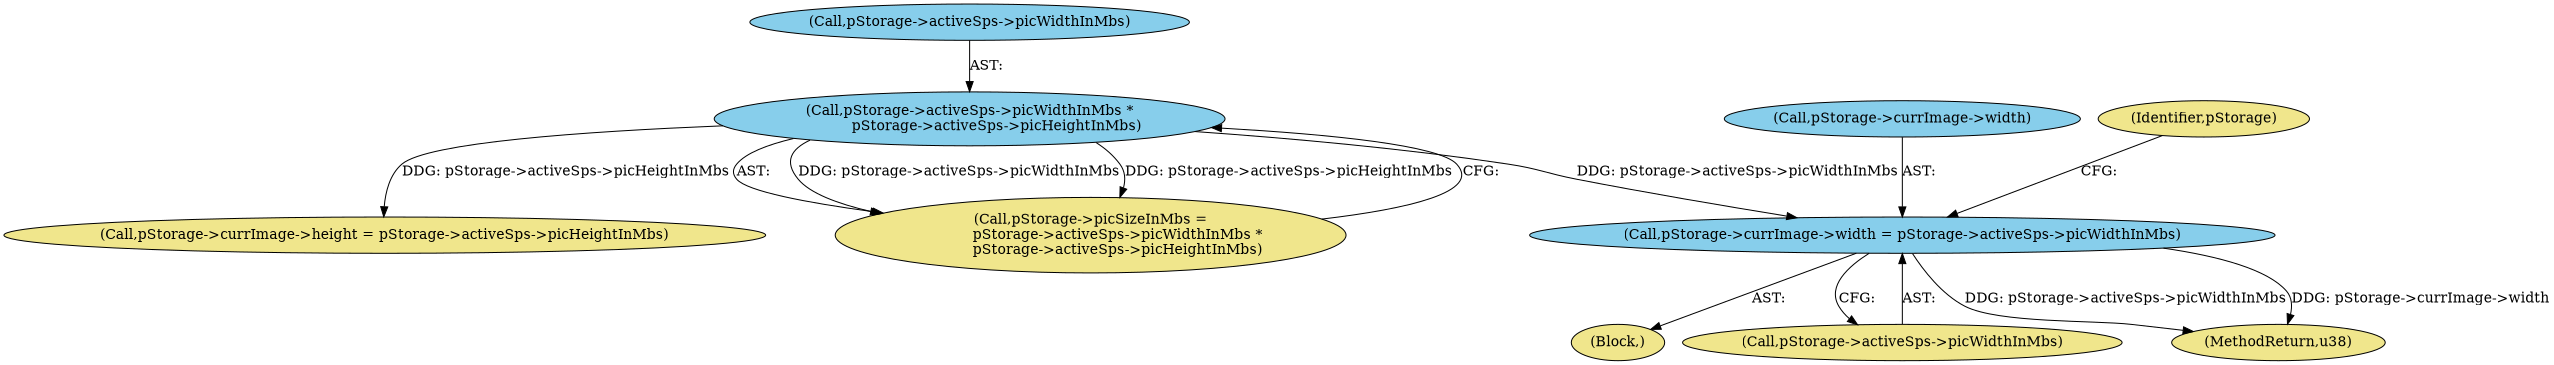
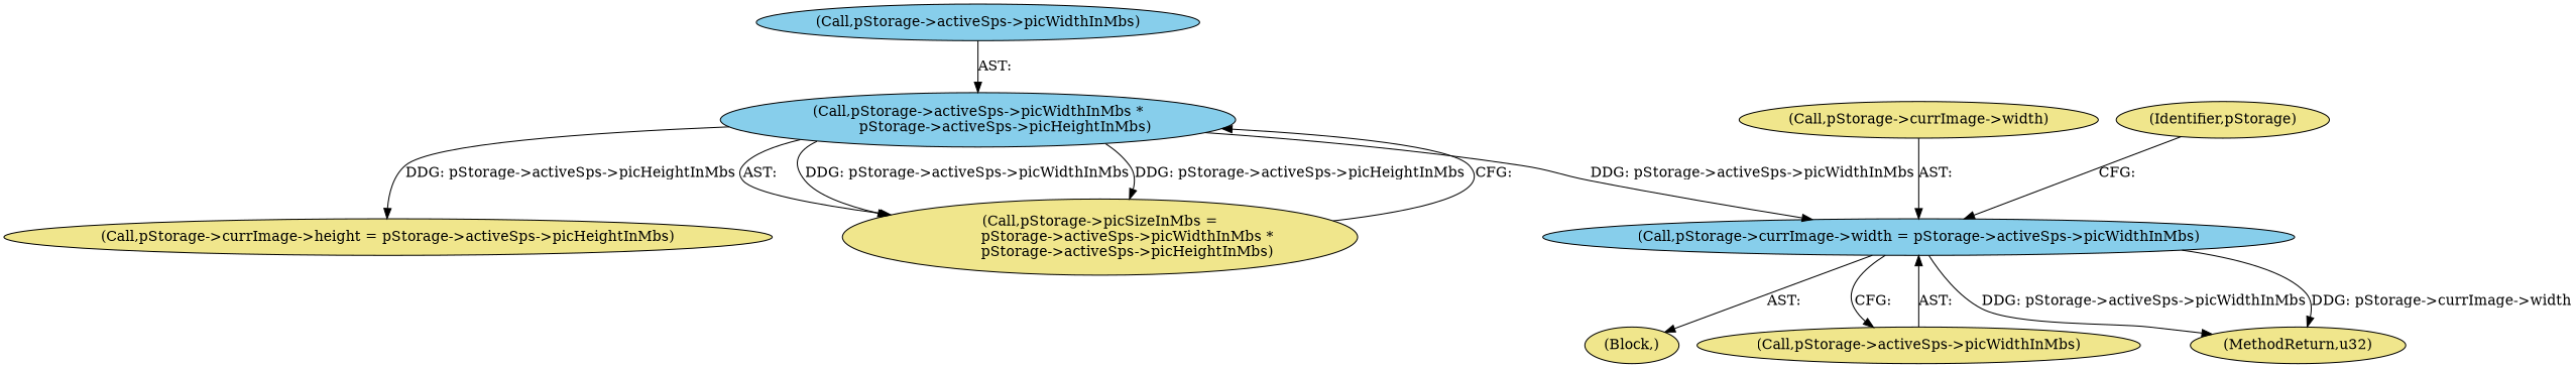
  digraph {
    node [fillcolor=khaki style=filled]
    n1 [fillcolor=skyblue label="(Call,pStorage->currImage->width = pStorage->activeSps->picWidthInMbs)"]
    n2 [label="(Block,)"]
    n3 [label="(Call,pStorage->activeSps->picWidthInMbs)"]
-   n4 [label="(MethodReturn,u38)"]
+   n4 [label="(MethodReturn,u32)"]
    n5 [fillcolor=skyblue label="(Call,pStorage->activeSps->picWidthInMbs *\n            pStorage->activeSps->picHeightInMbs)"]
    n6 [label="(Call,pStorage->currImage->height = pStorage->activeSps->picHeightInMbs)"]
    n7 [label="(Call,pStorage->picSizeInMbs =\n            pStorage->activeSps->picWidthInMbs *\n            pStorage->activeSps->picHeightInMbs)"]
    n8 [fillcolor=skyblue label="(Call,pStorage->activeSps->picWidthInMbs)"]
-   n9 [fillcolor=skyblue label="(Call,pStorage->currImage->width)"]
+   n9 [label="(Call,pStorage->currImage->width)"]
    n10 [label="(Identifier,pStorage)"]
    n1 -> n2 [label="AST: "]
    n1 -> n3 [label="CFG: "]
    n1 -> n4 [label="DDG: pStorage->activeSps->picWidthInMbs"]
    n1 -> n4 [label="DDG: pStorage->currImage->width"]
    n3 -> n1 [label="AST: "]
    n5 -> n1 [label="DDG: pStorage->activeSps->picWidthInMbs"]
    n5 -> n6 [label="DDG: pStorage->activeSps->picHeightInMbs"]
    n5 -> n7 [label="AST: "]
    n5 -> n7 [label="DDG: pStorage->activeSps->picWidthInMbs"]
    n5 -> n7 [label="DDG: pStorage->activeSps->picHeightInMbs"]
    n7 -> n5 [label="CFG: "]
    n8 -> n5 [label="AST: "]
    n9 -> n1 [label="AST: "]
    n10 -> n1 [label="CFG: "]
  }
